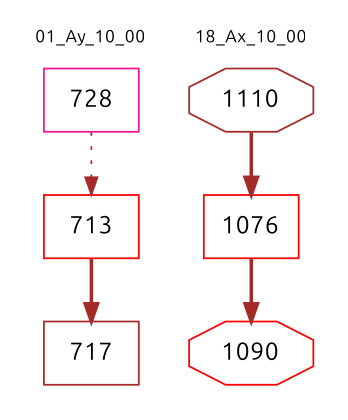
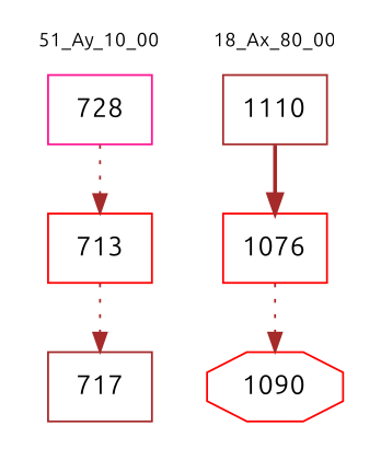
  digraph {
    fontname=Ubuntu
    node [color=red fontname=Ubuntu shape=box]
    edge [color=brown fontname=Ubuntu style=dotted]
    n1 [label=713]
    n2 [color=brown label=717]
    n3 [color=deeppink label=728]
    n4 [label=1076]
    n5 [label=1090 shape=octagon]
-   n6 [color=brown label=1110 shape=octagon]
+   n6 [color=brown label=1110]
    subgraph cluster_1 {
      color=white
      fontsize=10
-     label="01_Ay_10_00"
+     label="51_Ay_10_00"
      n1
      n2
      n3
    }
    subgraph cluster_2 {
      color=white
      fontsize=10
-     label="18_Ax_10_00"
+     label="18_Ax_80_00"
      n4
      n5
      n6
    }
-   n1 -> n2 [style=bold]
+   n1 -> n2
    n3 -> n1
-   n4 -> n5 [style=bold]
+   n4 -> n5
    n6 -> n4 [style=bold]
  }
